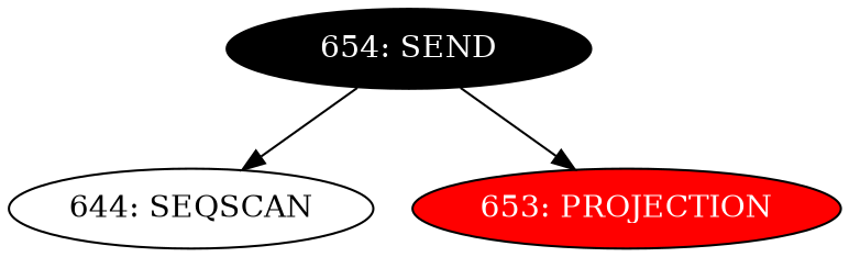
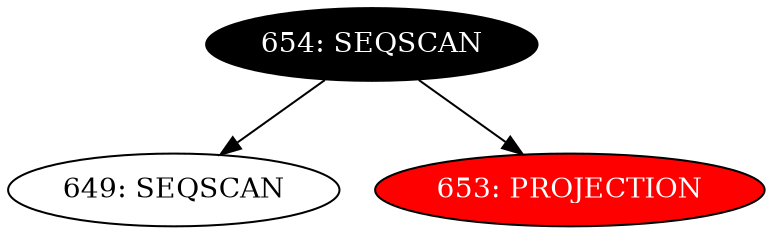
  digraph {
    node [fontcolor=white style=filled]
-   n1 [label="644: SEQSCAN" fontcolor="" style=""]
+   n1 [label="649: SEQSCAN" fontcolor="" style=""]
    n2 [fillcolor=red label="653: PROJECTION"]
-   n3 [fillcolor=black label="654: SEND"]
+   n3 [fillcolor=black label="654: SEQSCAN"]
    n3 -> n1
    n3 -> n2
  }
